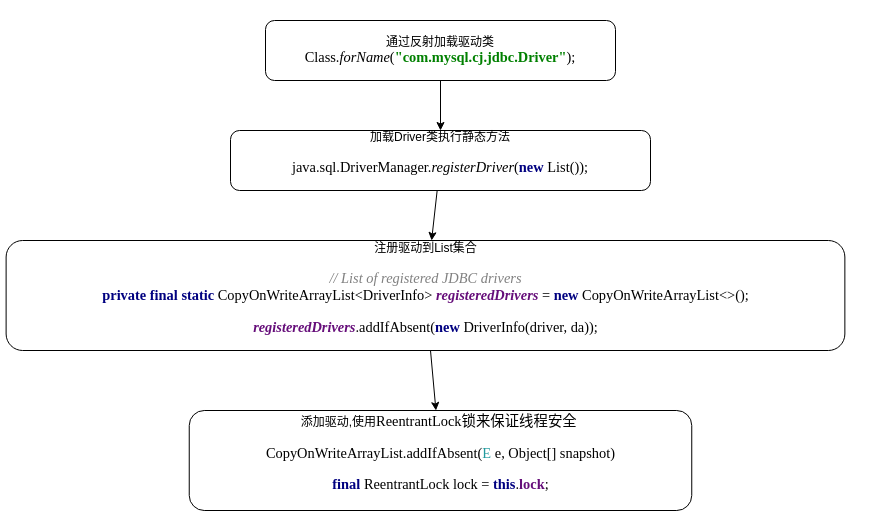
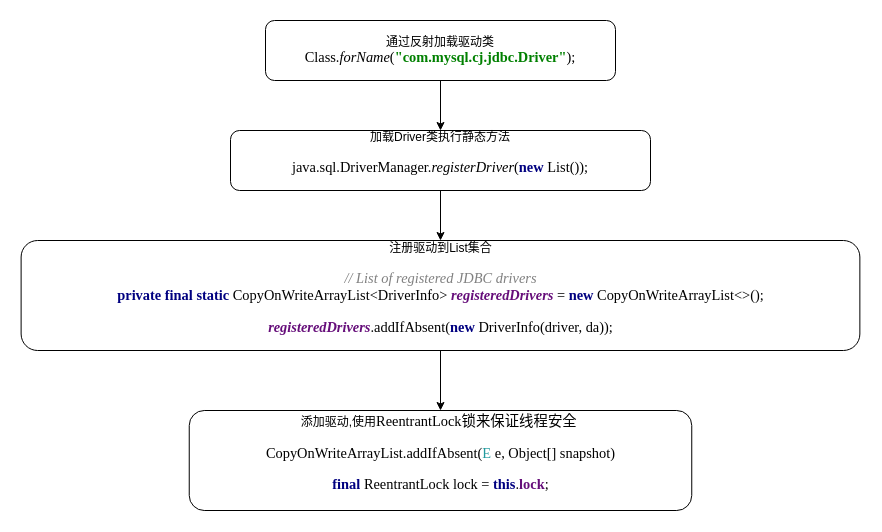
  <mxCell id="0" />
  <mxCell id="1" parent="0" />
  <mxCell id="2" value="" style="edgeStyle=none;rounded=0;orthogonalLoop=1;jettySize=auto;html=1;" edge="1" parent="1" source="3" target="5"><mxGeometry relative="1" as="geometry" /></mxCell>
  <mxCell id="3" value="通过反射加载驱动类&lt;span style=&quot;background-color: rgb(255 , 255 , 255) ; font-family: &amp;#34;consolas&amp;#34; ; font-size: 10.8pt&quot;&gt;Class.&lt;/span&gt;&lt;span style=&quot;font-family: &amp;#34;consolas&amp;#34; ; font-size: 10.8pt ; font-style: italic&quot;&gt;forName&lt;/span&gt;&lt;span style=&quot;background-color: rgb(255 , 255 , 255) ; font-family: &amp;#34;consolas&amp;#34; ; font-size: 10.8pt&quot;&gt;(&lt;/span&gt;&lt;span style=&quot;font-family: &amp;#34;consolas&amp;#34; ; font-size: 10.8pt ; color: rgb(0 , 128 , 0) ; font-weight: bold&quot;&gt;&quot;com.mysql.cj.jdbc.Driver&quot;&lt;/span&gt;&lt;span style=&quot;background-color: rgb(255 , 255 , 255) ; font-family: &amp;#34;consolas&amp;#34; ; font-size: 10.8pt&quot;&gt;);&lt;/span&gt;" style="rounded=1;whiteSpace=wrap;html=1;" vertex="1" parent="1"><mxGeometry x="265" y="20" width="350" height="60" as="geometry" /></mxCell>
  <mxCell id="4" value="" style="edgeStyle=none;rounded=0;orthogonalLoop=1;jettySize=auto;html=1;" edge="1" parent="1" source="5" target="7"><mxGeometry relative="1" as="geometry" /></mxCell>
  <mxCell id="5" value="加载Driver类执行静态方法&lt;br&gt;&lt;pre style=&quot;background-color: rgb(255 , 255 , 255) ; font-family: &amp;#34;consolas&amp;#34; ; font-size: 10.8pt&quot;&gt;java.sql.DriverManager.&lt;span style=&quot;font-style: italic&quot;&gt;registerDriver&lt;/span&gt;(&lt;span style=&quot;color: #000080 ; font-weight: bold&quot;&gt;new &lt;/span&gt;List());&lt;/pre&gt;" style="whiteSpace=wrap;html=1;rounded=1;" vertex="1" parent="1"><mxGeometry x="230" y="130" width="420" height="60" as="geometry" /></mxCell>
  <mxCell id="6" value="" style="edgeStyle=none;rounded=0;orthogonalLoop=1;jettySize=auto;html=1;" edge="1" parent="1" source="7" target="8"><mxGeometry relative="1" as="geometry" /></mxCell>
- <mxCell id="7" value="注册驱动到List集合&lt;br&gt;&lt;pre style=&quot;background-color: rgb(255 , 255 , 255) ; font-family: &amp;#34;consolas&amp;#34; ; font-size: 10.8pt&quot;&gt;&lt;span style=&quot;color: #808080 ; font-style: italic&quot;&gt;// List of registered JDBC drivers&lt;br&gt;&lt;/span&gt;&lt;span style=&quot;color: #000080 ; font-weight: bold&quot;&gt;private final static &lt;/span&gt;CopyOnWriteArrayList&amp;lt;DriverInfo&amp;gt; &lt;span style=&quot;color: #660e7a ; font-weight: bold ; font-style: italic&quot;&gt;registeredDrivers &lt;/span&gt;= &lt;span style=&quot;color: #000080 ; font-weight: bold&quot;&gt;new &lt;/span&gt;CopyOnWriteArrayList&amp;lt;&amp;gt;();&lt;/pre&gt;&lt;pre style=&quot;background-color: rgb(255 , 255 , 255) ; font-family: &amp;#34;consolas&amp;#34; ; font-size: 10.8pt&quot;&gt;&lt;span style=&quot;color: #660e7a ; font-weight: bold ; font-style: italic&quot;&gt;registeredDrivers&lt;/span&gt;.addIfAbsent(&lt;span style=&quot;color: #000080 ; font-weight: bold&quot;&gt;new &lt;/span&gt;DriverInfo(driver, da));&lt;/pre&gt;" style="whiteSpace=wrap;html=1;rounded=1;" vertex="1" parent="1"><mxGeometry x="5.62" y="240" width="838.75" height="110" as="geometry" /></mxCell>
+ <mxCell id="7" value="注册驱动到List集合&lt;br&gt;&lt;pre style=&quot;background-color: rgb(255 , 255 , 255) ; font-family: &amp;#34;consolas&amp;#34; ; font-size: 10.8pt&quot;&gt;&lt;span style=&quot;color: #808080 ; font-style: italic&quot;&gt;// List of registered JDBC drivers&lt;br&gt;&lt;/span&gt;&lt;span style=&quot;color: #000080 ; font-weight: bold&quot;&gt;private final static &lt;/span&gt;CopyOnWriteArrayList&amp;lt;DriverInfo&amp;gt; &lt;span style=&quot;color: #660e7a ; font-weight: bold ; font-style: italic&quot;&gt;registeredDrivers &lt;/span&gt;= &lt;span style=&quot;color: #000080 ; font-weight: bold&quot;&gt;new &lt;/span&gt;CopyOnWriteArrayList&amp;lt;&amp;gt;();&lt;/pre&gt;&lt;pre style=&quot;background-color: rgb(255 , 255 , 255) ; font-family: &amp;#34;consolas&amp;#34; ; font-size: 10.8pt&quot;&gt;&lt;span style=&quot;color: #660e7a ; font-weight: bold ; font-style: italic&quot;&gt;registeredDrivers&lt;/span&gt;.addIfAbsent(&lt;span style=&quot;color: #000080 ; font-weight: bold&quot;&gt;new &lt;/span&gt;DriverInfo(driver, da));&lt;/pre&gt;" style="whiteSpace=wrap;html=1;rounded=1;" vertex="1" parent="1"><mxGeometry x="20.62" y="240" width="838.75" height="110" as="geometry" /></mxCell>
  <mxCell id="8" value="添加驱动,使用&lt;span style=&quot;font-family: &amp;#34;consolas&amp;#34; ; font-size: 10.8pt&quot;&gt;ReentrantLock锁来保证线程安全&amp;nbsp;&lt;/span&gt;&lt;pre style=&quot;background-color: rgb(255 , 255 , 255) ; font-family: &amp;#34;consolas&amp;#34; ; font-size: 10.8pt&quot;&gt;CopyOnWriteArrayList.addIfAbsent(&lt;span style=&quot;font-family: &amp;#34;consolas&amp;#34; ; font-size: 10.8pt ; color: rgb(32 , 153 , 157)&quot;&gt;E &lt;/span&gt;&lt;span style=&quot;font-family: &amp;#34;consolas&amp;#34; ; font-size: 10.8pt&quot;&gt;e, Object[] snapshot)&lt;/span&gt;&lt;/pre&gt;&lt;pre style=&quot;background-color: rgb(255 , 255 , 255) ; font-family: &amp;#34;consolas&amp;#34; ; font-size: 10.8pt&quot;&gt;&lt;pre style=&quot;font-family: &amp;#34;consolas&amp;#34; ; font-size: 10.8pt&quot;&gt;&lt;span style=&quot;color: #000080 ; font-weight: bold&quot;&gt;final &lt;/span&gt;ReentrantLock lock = &lt;span style=&quot;color: #000080 ; font-weight: bold&quot;&gt;this&lt;/span&gt;.&lt;span style=&quot;color: #660e7a ; font-weight: bold&quot;&gt;lock&lt;/span&gt;;&lt;/pre&gt;&lt;/pre&gt;" style="whiteSpace=wrap;html=1;rounded=1;" vertex="1" parent="1"><mxGeometry x="188.74" y="410" width="502.51" height="100" as="geometry" /></mxCell>
